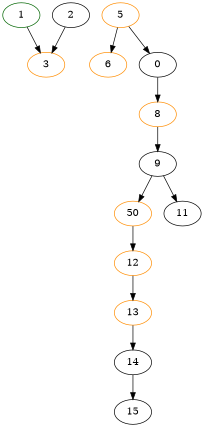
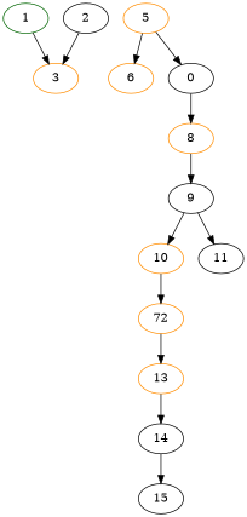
  digraph {
    node [alpha=0.19 color=darkorange]
    1 [alpha=0.16 color=darkgreen expect_size=8059904]
    3 [expect_size=8745984]
    2 [alpha=0.12 color=black expect_size=18622464]
    5 [alpha=0.03 expect_size=18087936]
    6 [alpha=0.00 expect_size=50591744]
    n6 [alpha=0.03 color=black expect_size=14608384 label=0]
    8 [alpha=0.02 expect_size=31556608]
    9 [alpha=0.14 color=black expect_size=40409088]
-   10 [alpha=0.15 expect_size=15438848 label=50]
+   10 [alpha=0.15 expect_size=15438848]
    11 [color=black expect_size=10895360]
-   12 [alpha=0.07 expect_size=47602688]
+   12 [alpha=0.07 expect_size=47602688 label=72]
    13 [alpha=0.02 expect_size=29180928]
    14 [alpha=0.08 color=black expect_size=27075584]
    15 [color=black expect_size=31002624]
    1 -> 3
    2 -> 3
    5 -> 6
    5 -> n6
    n6 -> 8
    8 -> 9
    9 -> 10
    9 -> 11
    10 -> 12
    12 -> 13
    13 -> 14
    14 -> 15
  }
